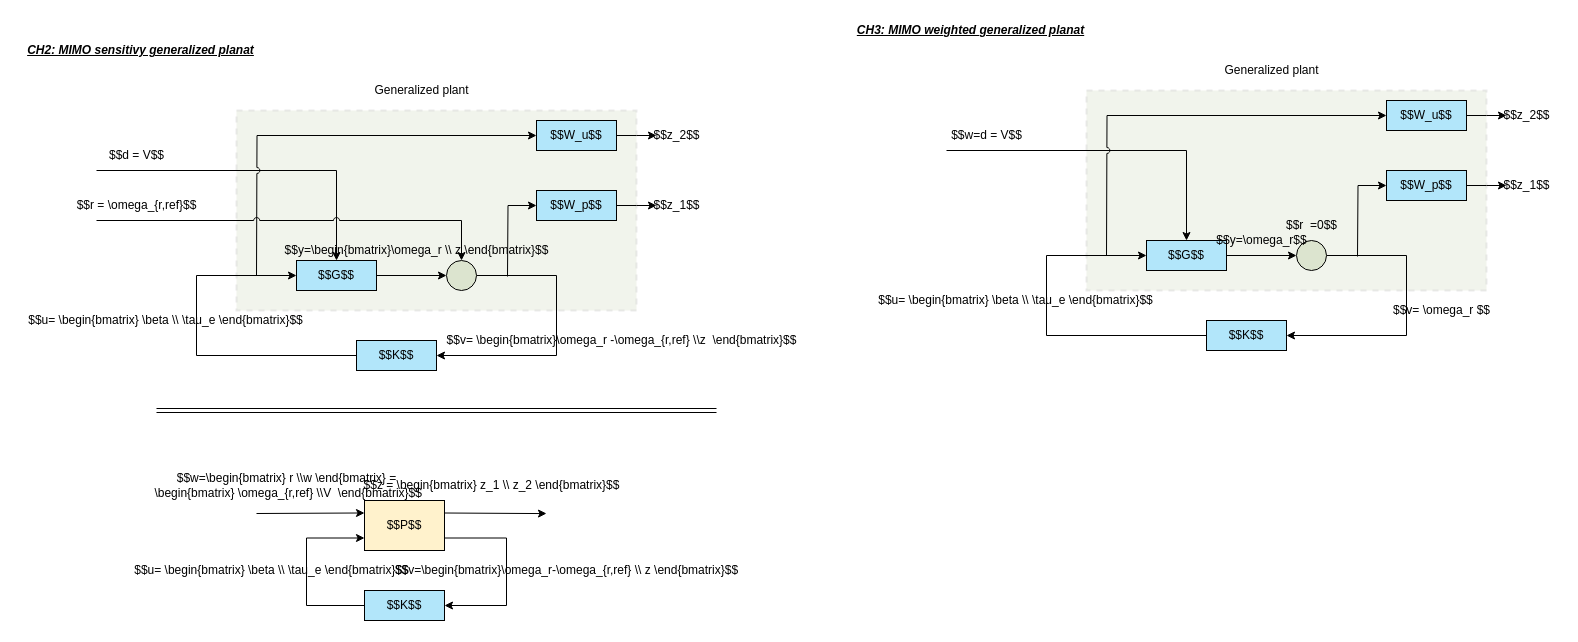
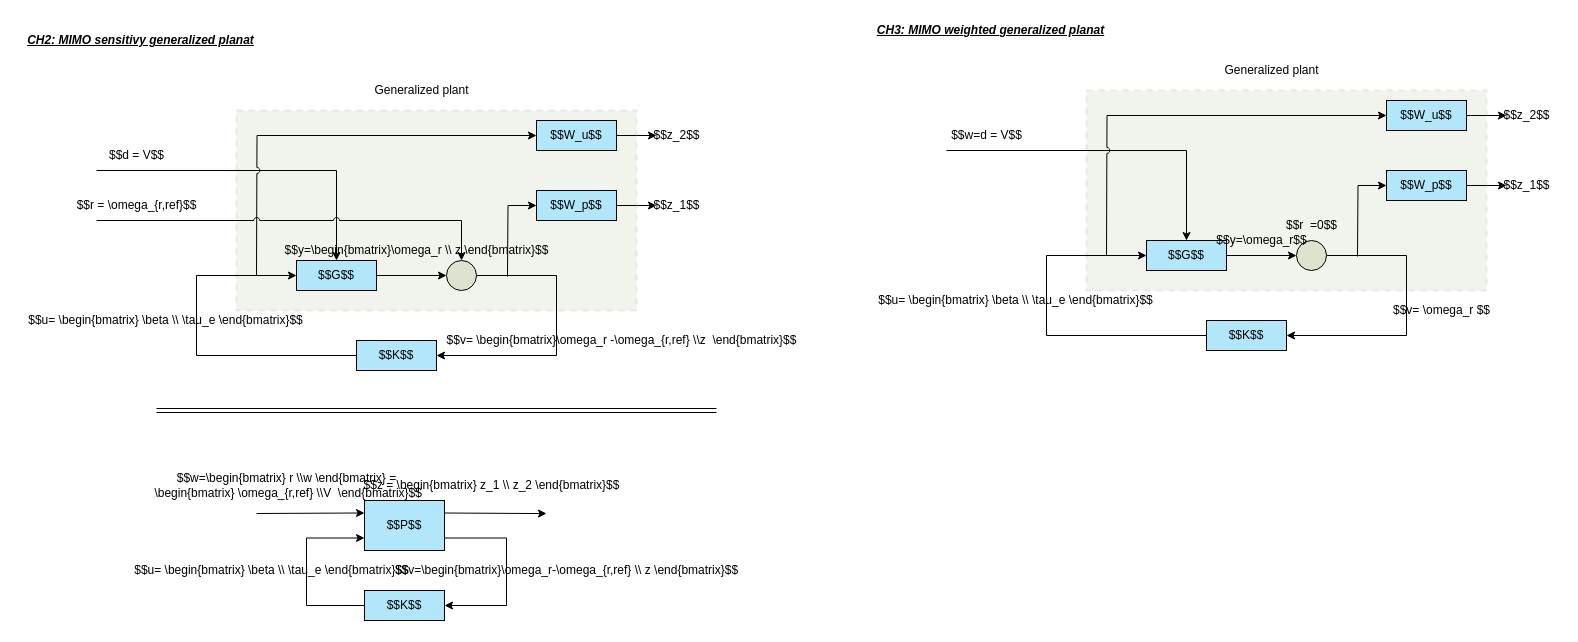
  <mxCell id="0" />
  <mxCell id="1" parent="0" />
  <mxCell id="2" value="" style="rounded=0;whiteSpace=wrap;html=1;strokeColor=#CCCCCC;fillColor=#DCE4CF;opacity=40;dashed=1;strokeWidth=2;" parent="1" vertex="1"><mxGeometry x="236" y="110" width="400" height="200" as="geometry" /></mxCell>
  <mxCell id="3" style="edgeStyle=orthogonalEdgeStyle;rounded=0;orthogonalLoop=1;jettySize=auto;html=1;exitX=1;exitY=0.5;exitDx=0;exitDy=0;entryX=0;entryY=0.5;entryDx=0;entryDy=0;" parent="1" source="5" target="15" edge="1"><mxGeometry relative="1" as="geometry" /></mxCell>
  <mxCell id="4" style="edgeStyle=orthogonalEdgeStyle;rounded=0;orthogonalLoop=1;jettySize=auto;html=1;exitX=0.5;exitY=0;exitDx=0;exitDy=0;startArrow=classic;startFill=1;endArrow=none;endFill=0;" edge="1" parent="1" source="5"><mxGeometry relative="1" as="geometry"><mxPoint x="96" y="170" as="targetPoint" /><Array as="points"><mxPoint x="336" y="170" /><mxPoint x="96" y="170" /></Array></mxGeometry></mxCell>
  <mxCell id="5" value="$$G$$" style="rounded=0;whiteSpace=wrap;html=1;fillColor=#B2E6FA;" parent="1" vertex="1"><mxGeometry x="296" y="260" width="80" height="30" as="geometry" /></mxCell>
  <mxCell id="6" style="edgeStyle=orthogonalEdgeStyle;rounded=0;orthogonalLoop=1;jettySize=auto;html=1;exitX=0;exitY=0.5;exitDx=0;exitDy=0;entryX=0;entryY=0.5;entryDx=0;entryDy=0;startArrow=none;startFill=0;endArrow=classic;endFill=1;" parent="1" source="7" target="5" edge="1"><mxGeometry relative="1" as="geometry"><Array as="points"><mxPoint x="196" y="355" /><mxPoint x="196" y="275" /></Array></mxGeometry></mxCell>
  <mxCell id="7" value="$$K$$" style="rounded=0;whiteSpace=wrap;html=1;fillColor=#B2E6FA;" parent="1" vertex="1"><mxGeometry x="356" y="340" width="80" height="30" as="geometry" /></mxCell>
  <mxCell id="8" style="edgeStyle=orthogonalEdgeStyle;rounded=0;orthogonalLoop=1;jettySize=auto;html=1;exitX=0;exitY=0.5;exitDx=0;exitDy=0;startArrow=classic;startFill=1;endArrow=none;endFill=0;jumpStyle=arc;" parent="1" source="10" edge="1"><mxGeometry relative="1" as="geometry"><mxPoint x="256" y="275" as="targetPoint" /></mxGeometry></mxCell>
  <mxCell id="9" style="edgeStyle=orthogonalEdgeStyle;rounded=0;orthogonalLoop=1;jettySize=auto;html=1;exitX=1;exitY=0.5;exitDx=0;exitDy=0;startArrow=none;startFill=0;endArrow=classic;endFill=1;" parent="1" source="10" edge="1"><mxGeometry relative="1" as="geometry"><mxPoint x="656" y="135" as="targetPoint" /></mxGeometry></mxCell>
  <mxCell id="10" value="$$W_u$$" style="rounded=0;whiteSpace=wrap;html=1;fillColor=#B2E6FA;" parent="1" vertex="1"><mxGeometry x="536" y="120" width="80" height="30" as="geometry" /></mxCell>
  <mxCell id="11" style="edgeStyle=orthogonalEdgeStyle;rounded=0;orthogonalLoop=1;jettySize=auto;html=1;exitX=0;exitY=0.5;exitDx=0;exitDy=0;endArrow=none;endFill=0;startArrow=classic;startFill=1;" parent="1" source="13" edge="1"><mxGeometry relative="1" as="geometry"><mxPoint x="507" y="276" as="targetPoint" /></mxGeometry></mxCell>
  <mxCell id="12" style="edgeStyle=orthogonalEdgeStyle;rounded=0;orthogonalLoop=1;jettySize=auto;html=1;exitX=1;exitY=0.5;exitDx=0;exitDy=0;startArrow=none;startFill=0;endArrow=classic;endFill=1;" parent="1" source="13" edge="1"><mxGeometry relative="1" as="geometry"><mxPoint x="656" y="205" as="targetPoint" /></mxGeometry></mxCell>
  <mxCell id="13" value="$$W_p$$" style="rounded=0;whiteSpace=wrap;html=1;fillColor=#B2E6FA;" parent="1" vertex="1"><mxGeometry x="536" y="190" width="80" height="30" as="geometry" /></mxCell>
  <mxCell id="14" style="edgeStyle=orthogonalEdgeStyle;rounded=0;orthogonalLoop=1;jettySize=auto;html=1;exitX=1;exitY=0.5;exitDx=0;exitDy=0;entryX=1;entryY=0.5;entryDx=0;entryDy=0;" parent="1" source="15" target="7" edge="1"><mxGeometry relative="1" as="geometry"><Array as="points"><mxPoint x="556" y="275" /><mxPoint x="556" y="355" /></Array></mxGeometry></mxCell>
  <mxCell id="15" value="" style="ellipse;whiteSpace=wrap;html=1;aspect=fixed;fillColor=#DCE4CF;strokeColor=#000000;" parent="1" vertex="1"><mxGeometry x="446" y="260" width="30" height="30" as="geometry" /></mxCell>
  <mxCell id="16" value="" style="edgeStyle=orthogonalEdgeStyle;rounded=0;orthogonalLoop=1;jettySize=auto;html=1;startArrow=none;startFill=0;endArrow=classic;endFill=1;jumpStyle=arc;" parent="1" edge="1"><mxGeometry relative="1" as="geometry"><mxPoint x="461" y="260" as="targetPoint" /><mxPoint x="96" y="220" as="sourcePoint" /><Array as="points"><mxPoint x="96" y="220" /><mxPoint x="461" y="220" /></Array></mxGeometry></mxCell>
  <mxCell id="17" value="$$w=\begin{bmatrix} r \\w \end{bmatrix} =&lt;br&gt;&amp;nbsp;\begin{bmatrix} \omega_{r,ref} \\V&amp;nbsp; \end{bmatrix}$$" style="text;html=1;align=center;verticalAlign=middle;resizable=0;points=[];autosize=1;strokeColor=none;fillColor=none;" parent="1" vertex="1"><mxGeometry x="141" y="470" width="290" height="30" as="geometry" /></mxCell>
  <mxCell id="18" value="$$z_2$$" style="text;html=1;align=center;verticalAlign=middle;resizable=0;points=[];autosize=1;strokeColor=none;fillColor=none;" parent="1" vertex="1"><mxGeometry x="646" y="125" width="60" height="20" as="geometry" /></mxCell>
  <mxCell id="19" value="$$z_1$$" style="text;html=1;align=center;verticalAlign=middle;resizable=0;points=[];autosize=1;strokeColor=none;fillColor=none;" parent="1" vertex="1"><mxGeometry x="646" y="195" width="60" height="20" as="geometry" /></mxCell>
  <mxCell id="20" value="Generalized plant" style="text;html=1;align=center;verticalAlign=middle;resizable=0;points=[];autosize=1;strokeColor=none;fillColor=none;" parent="1" vertex="1"><mxGeometry x="366" y="80" width="110" height="20" as="geometry" /></mxCell>
  <mxCell id="21" value="$$y=\begin{bmatrix}\omega_r \\ z \end{bmatrix}$$" style="text;html=1;align=center;verticalAlign=middle;resizable=0;points=[];autosize=1;strokeColor=none;fillColor=none;" parent="1" vertex="1"><mxGeometry x="276" y="240" width="280" height="20" as="geometry" /></mxCell>
  <mxCell id="22" value="$$u= \begin{bmatrix} \beta \\ \tau_e \end{bmatrix}$$" style="text;html=1;align=center;verticalAlign=middle;resizable=0;points=[];autosize=1;strokeColor=none;fillColor=none;" parent="1" vertex="1"><mxGeometry x="20" y="310" width="290" height="20" as="geometry" /></mxCell>
  <mxCell id="23" value="$$v= \begin{bmatrix}\omega_r -\omega_{r,ref} \\z&amp;nbsp; \end{bmatrix}$$" style="text;html=1;align=center;verticalAlign=middle;resizable=0;points=[];autosize=1;strokeColor=none;fillColor=none;" vertex="1" parent="1"><mxGeometry x="436" y="330" width="370" height="20" as="geometry" /></mxCell>
  <mxCell id="24" value="$$r = \omega_{r,ref}$$" style="text;html=1;align=center;verticalAlign=middle;resizable=0;points=[];autosize=1;strokeColor=none;fillColor=none;" vertex="1" parent="1"><mxGeometry x="66" y="195" width="140" height="20" as="geometry" /></mxCell>
  <mxCell id="25" value="$$d = V$$" style="text;html=1;align=center;verticalAlign=middle;resizable=0;points=[];autosize=1;strokeColor=none;fillColor=none;" vertex="1" parent="1"><mxGeometry x="101" y="145" width="70" height="20" as="geometry" /></mxCell>
  <mxCell id="26" style="edgeStyle=orthogonalEdgeStyle;rounded=0;jumpStyle=arc;orthogonalLoop=1;jettySize=auto;html=1;exitX=0;exitY=0.25;exitDx=0;exitDy=0;startArrow=classic;startFill=1;endArrow=none;endFill=0;" edge="1" parent="1" source="29"><mxGeometry relative="1" as="geometry"><mxPoint x="256" y="513" as="targetPoint" /></mxGeometry></mxCell>
  <mxCell id="27" style="edgeStyle=orthogonalEdgeStyle;rounded=0;jumpStyle=arc;orthogonalLoop=1;jettySize=auto;html=1;exitX=1;exitY=0.25;exitDx=0;exitDy=0;startArrow=none;startFill=0;endArrow=classic;endFill=1;" edge="1" parent="1" source="29"><mxGeometry relative="1" as="geometry"><mxPoint x="546" y="513" as="targetPoint" /></mxGeometry></mxCell>
  <mxCell id="28" style="edgeStyle=orthogonalEdgeStyle;rounded=0;jumpStyle=arc;orthogonalLoop=1;jettySize=auto;html=1;exitX=1;exitY=0.75;exitDx=0;exitDy=0;entryX=1;entryY=0.5;entryDx=0;entryDy=0;startArrow=none;startFill=0;endArrow=classic;endFill=1;" edge="1" parent="1" source="29" target="31"><mxGeometry relative="1" as="geometry"><Array as="points"><mxPoint x="506" y="538" /><mxPoint x="506" y="605" /></Array></mxGeometry></mxCell>
- <mxCell id="29" value="$$P$$" style="rounded=0;whiteSpace=wrap;html=1;fillColor=#fff2cc;" vertex="1" parent="1"><mxGeometry x="364" y="500" width="80" height="50" as="geometry" /></mxCell>
+ <mxCell id="29" value="$$P$$" style="rounded=0;whiteSpace=wrap;html=1;fillColor=#B2E6FA;" vertex="1" parent="1"><mxGeometry x="364" y="500" width="80" height="50" as="geometry" /></mxCell>
  <mxCell id="30" style="edgeStyle=orthogonalEdgeStyle;rounded=0;jumpStyle=arc;orthogonalLoop=1;jettySize=auto;html=1;exitX=0;exitY=0.5;exitDx=0;exitDy=0;entryX=0;entryY=0.75;entryDx=0;entryDy=0;startArrow=none;startFill=0;endArrow=classic;endFill=1;" edge="1" parent="1" source="31" target="29"><mxGeometry relative="1" as="geometry"><Array as="points"><mxPoint x="306" y="605" /><mxPoint x="306" y="538" /></Array></mxGeometry></mxCell>
  <mxCell id="31" value="$$K$$" style="rounded=0;whiteSpace=wrap;html=1;fillColor=#B2E6FA;" vertex="1" parent="1"><mxGeometry x="364" y="590" width="80" height="30" as="geometry" /></mxCell>
  <mxCell id="32" value="$$z = \begin{bmatrix} z_1 \\ z_2 \end{bmatrix}$$" style="text;html=1;align=center;verticalAlign=middle;resizable=0;points=[];autosize=1;strokeColor=none;fillColor=none;" vertex="1" parent="1"><mxGeometry x="356" y="475" width="270" height="20" as="geometry" /></mxCell>
  <mxCell id="33" value="$$v=\begin{bmatrix}\omega_r-\omega_{r,ref} \\ z \end{bmatrix}$$" style="text;html=1;align=center;verticalAlign=middle;resizable=0;points=[];autosize=1;strokeColor=none;fillColor=none;" vertex="1" parent="1"><mxGeometry x="386" y="560" width="360" height="20" as="geometry" /></mxCell>
  <mxCell id="34" value="$$u= \begin{bmatrix} \beta \\ \tau_e \end{bmatrix}$$" style="text;html=1;align=center;verticalAlign=middle;resizable=0;points=[];autosize=1;strokeColor=none;fillColor=none;" vertex="1" parent="1"><mxGeometry x="126" y="560" width="290" height="20" as="geometry" /></mxCell>
  <mxCell id="35" value="" style="shape=link;html=1;rounded=0;startArrow=none;startFill=0;endArrow=classic;endFill=1;edgeStyle=orthogonalEdgeStyle;jumpStyle=arc;" edge="1" parent="1"><mxGeometry width="100" relative="1" as="geometry"><mxPoint x="156" y="410" as="sourcePoint" /><mxPoint x="716" y="410" as="targetPoint" /></mxGeometry></mxCell>
- <mxCell id="36" value="&lt;i&gt;&lt;b&gt;&lt;u&gt;CH2: MIMO sensitivy generalized planat&lt;/u&gt;&lt;/b&gt;&lt;/i&gt;" style="text;html=1;align=center;verticalAlign=middle;resizable=0;points=[];autosize=1;strokeColor=none;fillColor=none;" vertex="1" parent="1"><mxGeometry x="20" y="40" width="240" height="20" as="geometry" /></mxCell>
+ <mxCell id="36" value="&lt;i&gt;&lt;b&gt;&lt;u&gt;CH2: MIMO sensitivy generalized planat&lt;/u&gt;&lt;/b&gt;&lt;/i&gt;" style="text;html=1;align=center;verticalAlign=middle;resizable=0;points=[];autosize=1;strokeColor=none;fillColor=none;" vertex="1" parent="1"><mxGeometry x="20" y="30" width="240" height="20" as="geometry" /></mxCell>
  <mxCell id="37" value="" style="rounded=0;whiteSpace=wrap;html=1;strokeColor=#CCCCCC;fillColor=#DCE4CF;opacity=40;dashed=1;strokeWidth=2;" vertex="1" parent="1"><mxGeometry x="1086" y="90" width="400" height="200" as="geometry" /></mxCell>
  <mxCell id="38" style="edgeStyle=orthogonalEdgeStyle;rounded=0;orthogonalLoop=1;jettySize=auto;html=1;exitX=1;exitY=0.5;exitDx=0;exitDy=0;entryX=0;entryY=0.5;entryDx=0;entryDy=0;" edge="1" parent="1" source="40" target="50"><mxGeometry relative="1" as="geometry" /></mxCell>
  <mxCell id="39" style="edgeStyle=orthogonalEdgeStyle;rounded=0;orthogonalLoop=1;jettySize=auto;html=1;exitX=0.5;exitY=0;exitDx=0;exitDy=0;startArrow=classic;startFill=1;endArrow=none;endFill=0;" edge="1" parent="1" source="40"><mxGeometry relative="1" as="geometry"><mxPoint x="946" y="150" as="targetPoint" /><Array as="points"><mxPoint x="1186" y="150" /><mxPoint x="946" y="150" /></Array></mxGeometry></mxCell>
  <mxCell id="40" value="$$G$$" style="rounded=0;whiteSpace=wrap;html=1;fillColor=#B2E6FA;" vertex="1" parent="1"><mxGeometry x="1146" y="240" width="80" height="30" as="geometry" /></mxCell>
  <mxCell id="41" style="edgeStyle=orthogonalEdgeStyle;rounded=0;orthogonalLoop=1;jettySize=auto;html=1;exitX=0;exitY=0.5;exitDx=0;exitDy=0;entryX=0;entryY=0.5;entryDx=0;entryDy=0;startArrow=none;startFill=0;endArrow=classic;endFill=1;" edge="1" parent="1" source="42" target="40"><mxGeometry relative="1" as="geometry"><Array as="points"><mxPoint x="1046" y="335" /><mxPoint x="1046" y="255" /></Array></mxGeometry></mxCell>
  <mxCell id="42" value="$$K$$" style="rounded=0;whiteSpace=wrap;html=1;fillColor=#B2E6FA;" vertex="1" parent="1"><mxGeometry x="1206" y="320" width="80" height="30" as="geometry" /></mxCell>
  <mxCell id="43" style="edgeStyle=orthogonalEdgeStyle;rounded=0;orthogonalLoop=1;jettySize=auto;html=1;exitX=0;exitY=0.5;exitDx=0;exitDy=0;startArrow=classic;startFill=1;endArrow=none;endFill=0;jumpStyle=arc;" edge="1" parent="1" source="45"><mxGeometry relative="1" as="geometry"><mxPoint x="1106" y="255" as="targetPoint" /></mxGeometry></mxCell>
  <mxCell id="44" style="edgeStyle=orthogonalEdgeStyle;rounded=0;orthogonalLoop=1;jettySize=auto;html=1;exitX=1;exitY=0.5;exitDx=0;exitDy=0;startArrow=none;startFill=0;endArrow=classic;endFill=1;" edge="1" parent="1" source="45"><mxGeometry relative="1" as="geometry"><mxPoint x="1506" y="115" as="targetPoint" /></mxGeometry></mxCell>
  <mxCell id="45" value="$$W_u$$" style="rounded=0;whiteSpace=wrap;html=1;fillColor=#B2E6FA;" vertex="1" parent="1"><mxGeometry x="1386" y="100" width="80" height="30" as="geometry" /></mxCell>
  <mxCell id="46" style="edgeStyle=orthogonalEdgeStyle;rounded=0;orthogonalLoop=1;jettySize=auto;html=1;exitX=0;exitY=0.5;exitDx=0;exitDy=0;endArrow=none;endFill=0;startArrow=classic;startFill=1;" edge="1" parent="1" source="48"><mxGeometry relative="1" as="geometry"><mxPoint x="1357" y="256" as="targetPoint" /></mxGeometry></mxCell>
  <mxCell id="47" style="edgeStyle=orthogonalEdgeStyle;rounded=0;orthogonalLoop=1;jettySize=auto;html=1;exitX=1;exitY=0.5;exitDx=0;exitDy=0;startArrow=none;startFill=0;endArrow=classic;endFill=1;" edge="1" parent="1" source="48"><mxGeometry relative="1" as="geometry"><mxPoint x="1506" y="185" as="targetPoint" /></mxGeometry></mxCell>
  <mxCell id="48" value="$$W_p$$" style="rounded=0;whiteSpace=wrap;html=1;fillColor=#B2E6FA;" vertex="1" parent="1"><mxGeometry x="1386" y="170" width="80" height="30" as="geometry" /></mxCell>
  <mxCell id="49" style="edgeStyle=orthogonalEdgeStyle;rounded=0;orthogonalLoop=1;jettySize=auto;html=1;exitX=1;exitY=0.5;exitDx=0;exitDy=0;entryX=1;entryY=0.5;entryDx=0;entryDy=0;" edge="1" parent="1" source="50" target="42"><mxGeometry relative="1" as="geometry"><Array as="points"><mxPoint x="1406" y="255" /><mxPoint x="1406" y="335" /></Array></mxGeometry></mxCell>
  <mxCell id="50" value="" style="ellipse;whiteSpace=wrap;html=1;aspect=fixed;fillColor=#DCE4CF;strokeColor=#000000;" vertex="1" parent="1"><mxGeometry x="1296" y="240" width="30" height="30" as="geometry" /></mxCell>
  <mxCell id="51" value="$$z_2$$" style="text;html=1;align=center;verticalAlign=middle;resizable=0;points=[];autosize=1;strokeColor=none;fillColor=none;" vertex="1" parent="1"><mxGeometry x="1496" y="105" width="60" height="20" as="geometry" /></mxCell>
  <mxCell id="52" value="$$z_1$$" style="text;html=1;align=center;verticalAlign=middle;resizable=0;points=[];autosize=1;strokeColor=none;fillColor=none;" vertex="1" parent="1"><mxGeometry x="1496" y="175" width="60" height="20" as="geometry" /></mxCell>
  <mxCell id="53" value="Generalized plant" style="text;html=1;align=center;verticalAlign=middle;resizable=0;points=[];autosize=1;strokeColor=none;fillColor=none;" vertex="1" parent="1"><mxGeometry x="1216" y="60" width="110" height="20" as="geometry" /></mxCell>
  <mxCell id="54" value="$$y=\omega_r$$" style="text;html=1;align=center;verticalAlign=middle;resizable=0;points=[];autosize=1;strokeColor=none;fillColor=none;" vertex="1" parent="1"><mxGeometry x="1206" y="230" width="110" height="20" as="geometry" /></mxCell>
  <mxCell id="55" value="$$u= \begin{bmatrix} \beta \\ \tau_e \end{bmatrix}$$" style="text;html=1;align=center;verticalAlign=middle;resizable=0;points=[];autosize=1;strokeColor=none;fillColor=none;" vertex="1" parent="1"><mxGeometry x="870" y="290" width="290" height="20" as="geometry" /></mxCell>
  <mxCell id="56" value="$$v= \omega_r $$" style="text;html=1;align=center;verticalAlign=middle;resizable=0;points=[];autosize=1;strokeColor=none;fillColor=none;" vertex="1" parent="1"><mxGeometry x="1386" y="300" width="110" height="20" as="geometry" /></mxCell>
  <mxCell id="57" value="$$w=d = V$$" style="text;html=1;align=center;verticalAlign=middle;resizable=0;points=[];autosize=1;strokeColor=none;fillColor=none;" vertex="1" parent="1"><mxGeometry x="941" y="125" width="90" height="20" as="geometry" /></mxCell>
- <mxCell id="58" value="&lt;i&gt;&lt;b&gt;&lt;u&gt;CH3: MIMO weighted generalized planat&lt;/u&gt;&lt;/b&gt;&lt;/i&gt;" style="text;html=1;align=center;verticalAlign=middle;resizable=0;points=[];autosize=1;strokeColor=none;fillColor=none;" vertex="1" parent="1"><mxGeometry x="850" y="20" width="240" height="20" as="geometry" /></mxCell>
+ <mxCell id="58" value="&lt;i&gt;&lt;b&gt;&lt;u&gt;CH3: MIMO weighted generalized planat&lt;/u&gt;&lt;/b&gt;&lt;/i&gt;" style="text;html=1;align=center;verticalAlign=middle;resizable=0;points=[];autosize=1;strokeColor=none;fillColor=none;" vertex="1" parent="1"><mxGeometry x="870" width="240" height="20" as="geometry" y="20" /></mxCell>
  <mxCell id="59" value="$$r&amp;nbsp; =0$$" style="text;html=1;align=center;verticalAlign=middle;resizable=0;points=[];autosize=1;strokeColor=none;fillColor=none;" vertex="1" parent="1"><mxGeometry x="1276" y="215" width="70" height="20" as="geometry" /></mxCell>
